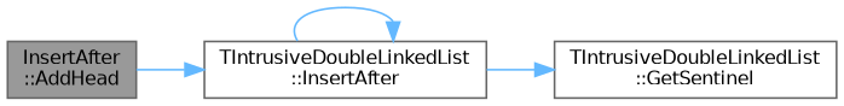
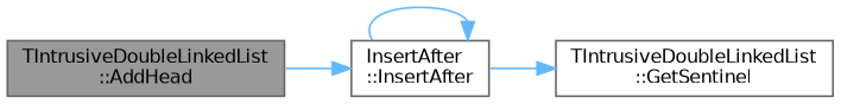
  digraph {
    rankdir=LR
    node [color=grey40 fillcolor=white fontname=Helvetica fontsize=10 shape=box style=filled]
    edge [color=steelblue1 fontname=Helvetica fontsize=10 labelfontname=Helvetica labelfontsize=10 style=solid]
-   n1 [color=gray40 fillcolor=grey60 fontcolor=black height=0.2 label="InsertAfter\l::AddHead" width=0.4]
-   n2 [height=0.2 label="TIntrusiveDoubleLinkedList\l::InsertAfter" width=0.4]
+   n1 [color=gray40 fillcolor=grey60 fontcolor=black height=0.2 label="TIntrusiveDoubleLinkedList\l::AddHead" width=0.4]
+   n2 [height=0.2 label="InsertAfter\l::InsertAfter" width=0.4]
    n3 [height=0.2 label="TIntrusiveDoubleLinkedList\l::GetSentinel" width=0.4]
    n1 -> n2
    n2 -> n2
    n2 -> n3
  }
